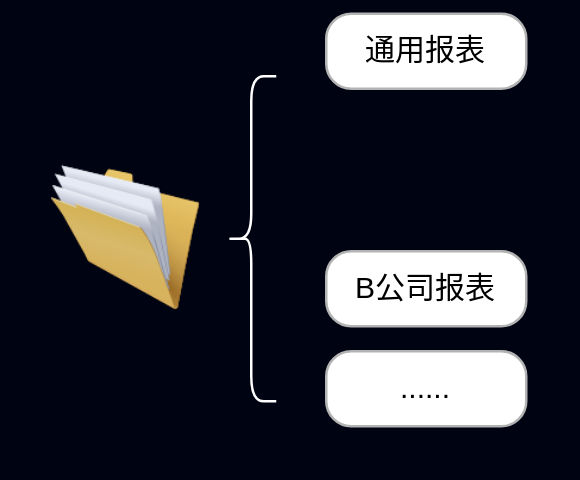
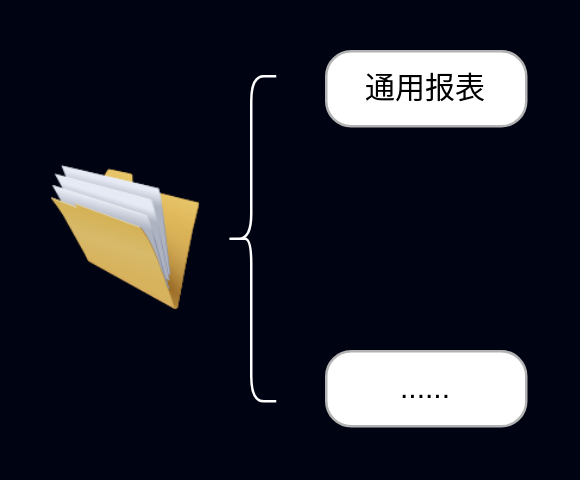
  <mxCell id="0" />
  <mxCell id="1" parent="0" />
  <mxCell id="2" value="" style="image;html=1;image=img/lib/clip_art/general/Full_Folder_128x128.png" vertex="1" parent="1"><mxGeometry x="20" y="65" width="60" height="60" as="geometry" /></mxCell>
  <mxCell id="3" value="" style="shape=curlyBracket;whiteSpace=wrap;html=1;rounded=1;labelPosition=left;verticalLabelPosition=middle;align=right;verticalAlign=middle;strokeColor=#FFFFFF;" vertex="1" parent="1"><mxGeometry x="90" y="30" width="20" height="130" as="geometry" /></mxCell>
- <mxCell id="4" value="通用报表" style="rounded=1;whiteSpace=wrap;html=1;strokeColor=#B3B3B3;arcSize=20;absoluteArcSize=1;" vertex="1" parent="1"><mxGeometry x="130" y="5" width="80" height="30" as="geometry" /></mxCell>
- <mxCell id="5" value="B公司报表" style="rounded=1;whiteSpace=wrap;html=1;strokeColor=#B3B3B3;arcSize=20;absoluteArcSize=1;" vertex="1" parent="1"><mxGeometry x="130" y="100" width="80" height="30" as="geometry" /></mxCell>
+ <mxCell id="4" value="通用报表" style="rounded=1;whiteSpace=wrap;html=1;strokeColor=#B3B3B3;arcSize=20;absoluteArcSize=1;" vertex="1" parent="1"><mxGeometry x="130" y="20" width="80" height="30" as="geometry" /></mxCell>
  <mxCell id="6" value="......" style="rounded=1;whiteSpace=wrap;html=1;strokeColor=#B3B3B3;arcSize=20;absoluteArcSize=1;" vertex="1" parent="1"><mxGeometry x="130" y="140" width="80" height="30" as="geometry" /></mxCell>
